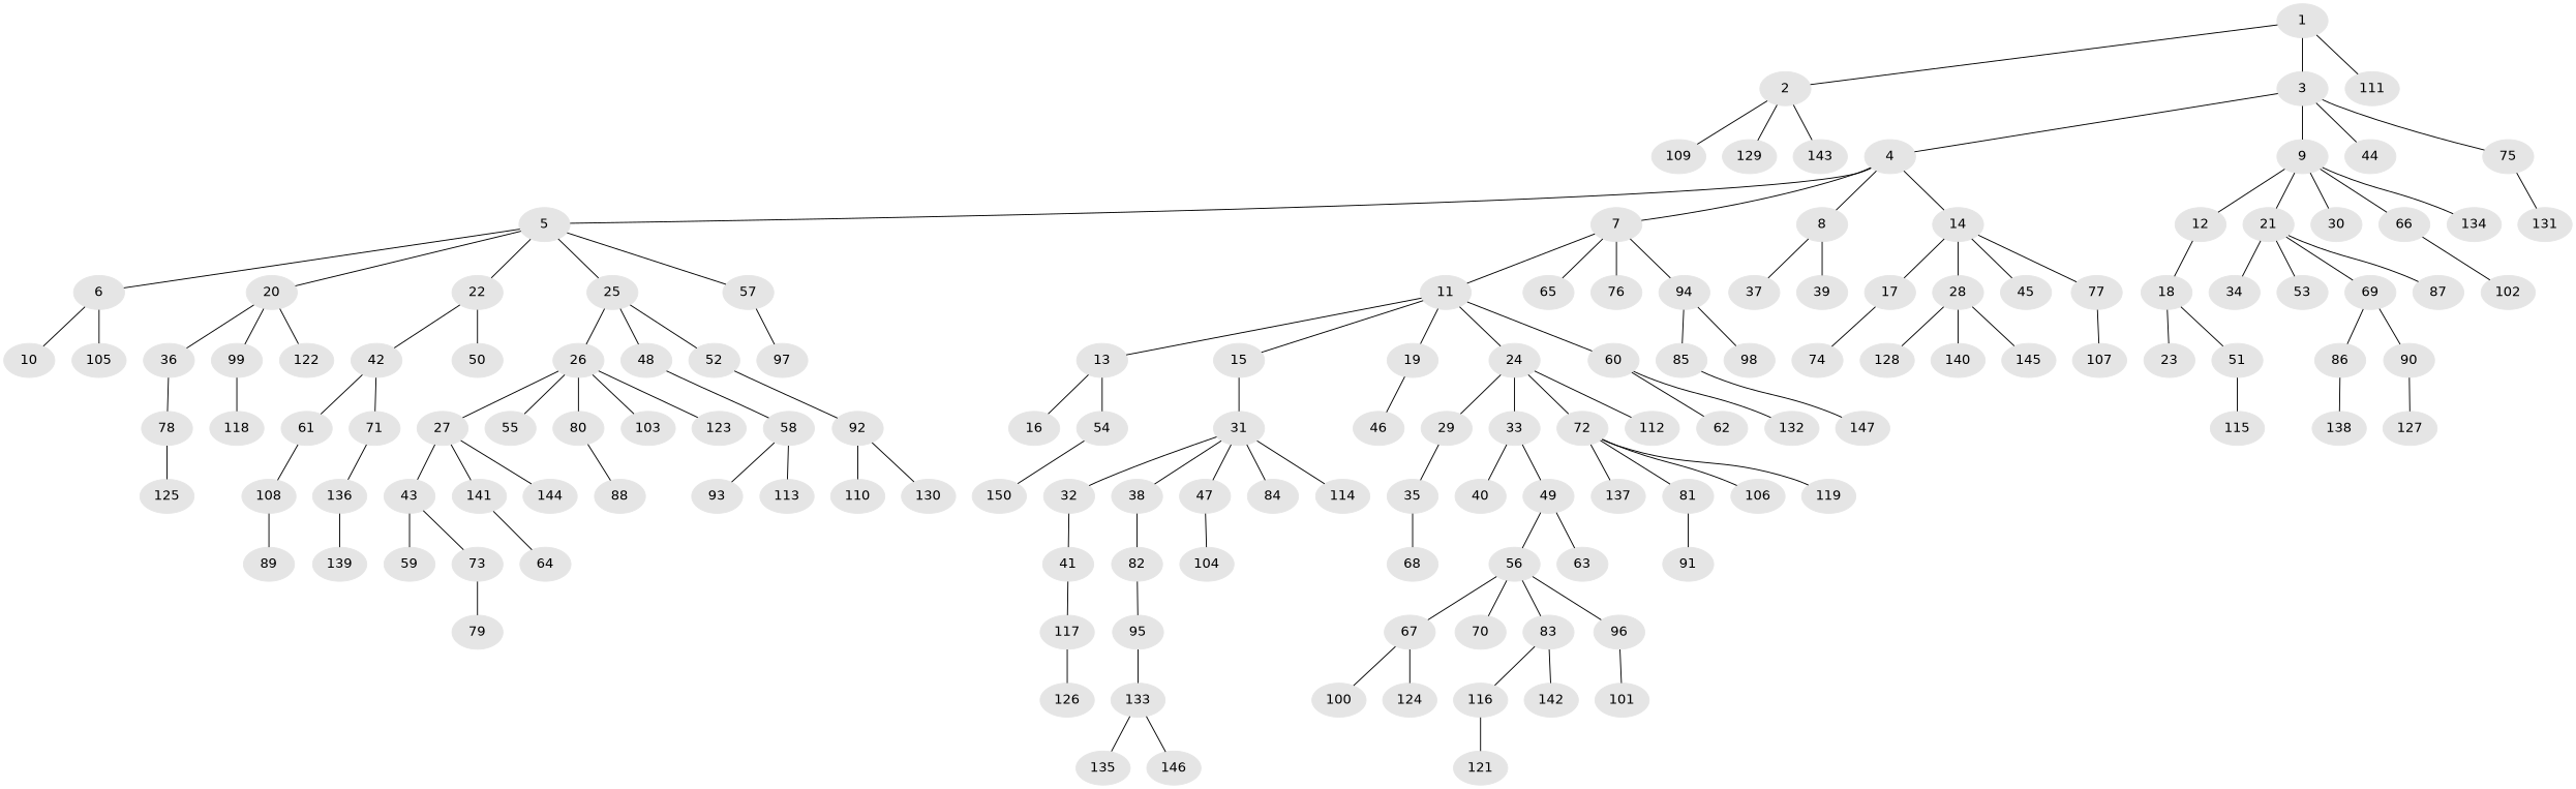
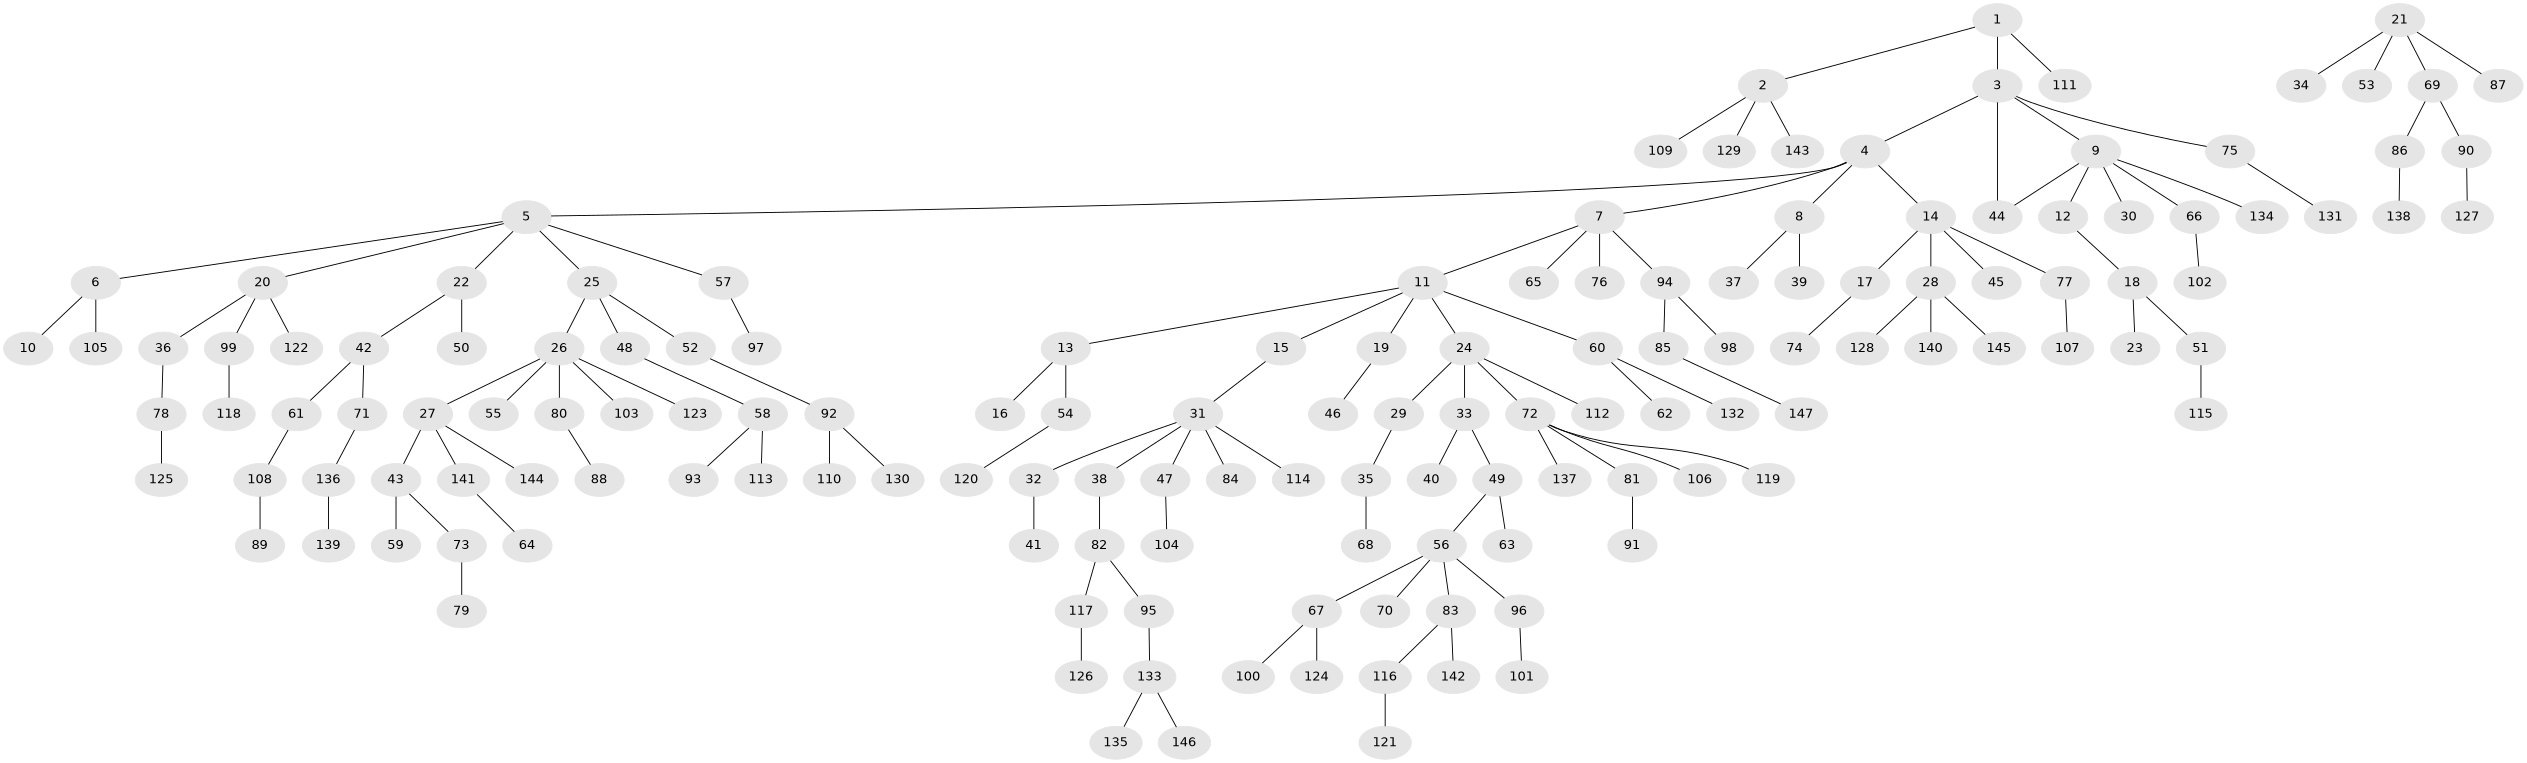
  graph {
    fontname="DejaVu Sans"
    node [color=gray90 fontname="DejaVu Sans" style=filled]
    edge [fontname="DejaVu Sans"]
    1
    2
    3
    111
    109
    129
    143
    4
    9
    44
    75
    5
    7
    8
    14
    12
    21
    30
    66
    134
    131
    6
    20
    22
    25
    57
    11
    65
    76
    94
    37
    39
    17
    28
    45
    77
    10
    105
    36
    99
    122
    42
    50
    26
    48
    52
    97
    13
    15
    19
    24
    60
    85
    98
    18
    34
    53
    69
    87
    102
    16
    54
    31
    46
    29
    33
    72
    112
    62
    132
    23
    51
-   120 [label=150]
+   120
    74
    128
    140
    145
    107
    32
    38
    47
    84
    114
    115
    78
    118
    86
    90
    61
    71
    35
    40
    49
    137
    81
    106
    119
    27
    55
    80
    103
    123
    58
    92
    43
    141
    144
    88
    59
    73
    64
    68
    41
    82
    104
    117
    56
    63
    125
    147
    95
    126
    108
    136
    79
    93
    113
    67
    70
    83
    96
    110
    130
    100
    124
    116
    142
    101
    89
    138
    127
    139
    91
    133
    121
    135
    146
    1 -- 2
    1 -- 3
    1 -- 111
    2 -- 109
    2 -- 129
    2 -- 143
    3 -- 4
    3 -- 9
    3 -- 44
    3 -- 75
    4 -- 5
    4 -- 7
    4 -- 8
    4 -- 14
    9 -- 12
-   9 -- 21
+   9 -- 44
    9 -- 30
    9 -- 66
    9 -- 134
    75 -- 131
    5 -- 6
    5 -- 20
    5 -- 22
    5 -- 25
    5 -- 57
    7 -- 11
    7 -- 65
    7 -- 76
    7 -- 94
    8 -- 37
    8 -- 39
    14 -- 17
    14 -- 28
    14 -- 45
    14 -- 77
    12 -- 18
    21 -- 34
    21 -- 53
    21 -- 69
    21 -- 87
    66 -- 102
    6 -- 10
    6 -- 105
    20 -- 36
    20 -- 99
    20 -- 122
    22 -- 42
    22 -- 50
    25 -- 26
    25 -- 48
    25 -- 52
    57 -- 97
    11 -- 13
    11 -- 15
    11 -- 19
    11 -- 24
    11 -- 60
    94 -- 85
    94 -- 98
    17 -- 74
    28 -- 128
    28 -- 140
    28 -- 145
    77 -- 107
    36 -- 78
    99 -- 118
    42 -- 61
    42 -- 71
    26 -- 27
    26 -- 55
    26 -- 80
    26 -- 103
    26 -- 123
    48 -- 58
    52 -- 92
    13 -- 16
    13 -- 54
    15 -- 31
    19 -- 46
    24 -- 29
    24 -- 33
    24 -- 72
    24 -- 112
    60 -- 62
    60 -- 132
    85 -- 147
    18 -- 23
    18 -- 51
    69 -- 86
    69 -- 90
    54 -- 120
    31 -- 32
    31 -- 38
    31 -- 47
    31 -- 84
    31 -- 114
    29 -- 35
    33 -- 40
    33 -- 49
    72 -- 137
    72 -- 81
    72 -- 106
    72 -- 119
    51 -- 115
    32 -- 41
    38 -- 82
    47 -- 104
    78 -- 125
    86 -- 138
    90 -- 127
    61 -- 108
    71 -- 136
    35 -- 68
    49 -- 56
    49 -- 63
    81 -- 91
    27 -- 43
    27 -- 141
    27 -- 144
    80 -- 88
    58 -- 93
    58 -- 113
    92 -- 110
    92 -- 130
    43 -- 59
    43 -- 73
    141 -- 64
    73 -- 79
-   41 -- 117
+   82 -- 117
    82 -- 95
    117 -- 126
    56 -- 67
    56 -- 70
    56 -- 83
    56 -- 96
    95 -- 133
    108 -- 89
    136 -- 139
    67 -- 100
    67 -- 124
    83 -- 116
    83 -- 142
    96 -- 101
    116 -- 121
    133 -- 135
    133 -- 146
  }
